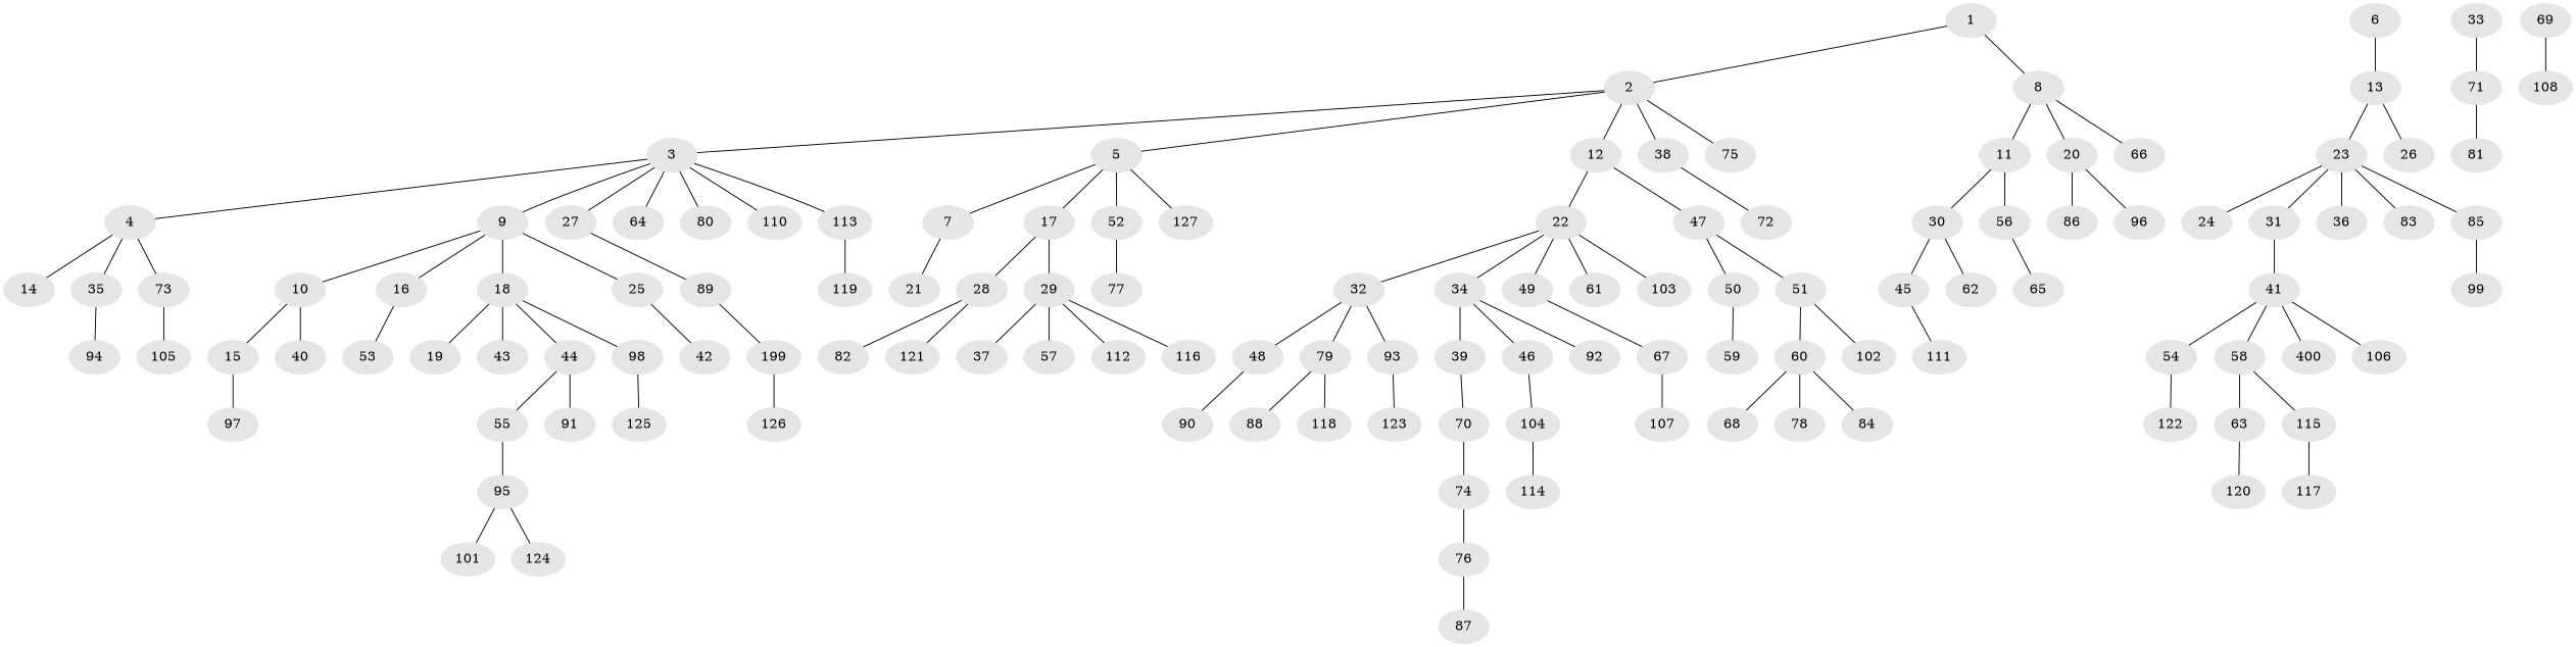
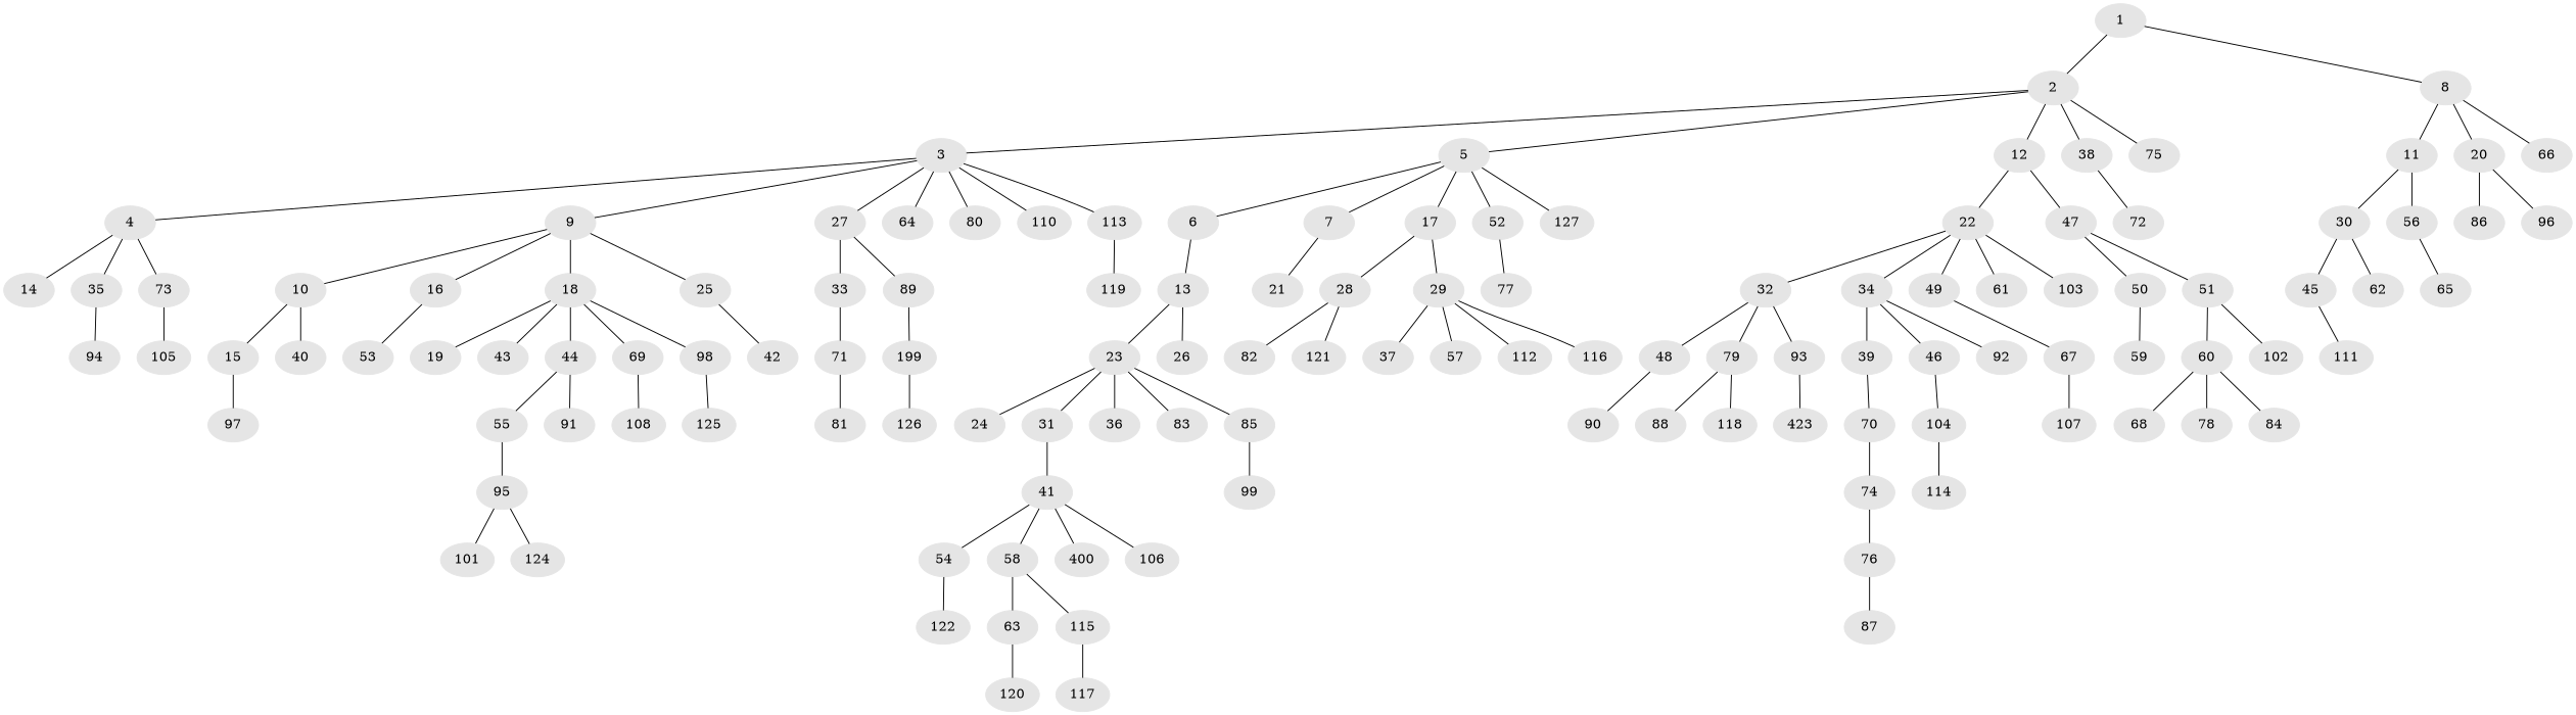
  graph {
    node [color=gray90 style=filled]
    1
    2
    8
    3
    5
    12
    38
    75
    11
    20
    66
    4
    9
    27
    64
    80
    110
    113
    6
    7
    17
    52
    127
    22
    47
    72
    14
    35
    73
    10
    16
    18
    25
    33
    89
    119
    94
    105
    13
    21
    28
    29
    77
    23
    26
    30
    56
    86
    96
    15
    40
    53
    19
    43
    44
    69
    98
    42
    97
    45
    62
    65
    32
    34
    49
    61
    103
    50
    51
    24
    31
    36
    83
    85
    82
    121
    37
    57
    112
    116
    55
    91
    108
    125
    48
    79
    93
    39
    46
    92
    67
    41
    99
    71
    n95 [label=199]
    111
    54
    58
    n99 [label=400]
    106
    90
    88
    118
-   123
+   123 [label=423]
    81
    70
    104
    74
    122
    63
    115
    95
    114
    59
    60
    102
    107
    68
    78
    84
    101
    124
    120
    117
    76
    87
    126
    1 -- 2
    1 -- 8
    2 -- 3
    2 -- 5
    2 -- 12
    2 -- 38
    2 -- 75
    8 -- 11
    8 -- 20
    8 -- 66
    3 -- 4
    3 -- 9
    3 -- 27
    3 -- 64
    3 -- 80
    3 -- 110
    3 -- 113
+   5 -- 6
    5 -- 7
    5 -- 17
    5 -- 52
    5 -- 127
    12 -- 22
    12 -- 47
    38 -- 72
    11 -- 30
    11 -- 56
    20 -- 86
    20 -- 96
    4 -- 14
    4 -- 35
    4 -- 73
    9 -- 10
    9 -- 16
    9 -- 18
    9 -- 25
+   27 -- 33
    27 -- 89
    113 -- 119
    6 -- 13
    7 -- 21
    17 -- 28
    17 -- 29
    52 -- 77
    22 -- 32
    22 -- 34
    22 -- 49
    22 -- 61
    22 -- 103
    47 -- 50
    47 -- 51
    35 -- 94
    73 -- 105
    10 -- 15
    10 -- 40
    16 -- 53
    18 -- 19
    18 -- 43
    18 -- 44
+   18 -- 69
    18 -- 98
    25 -- 42
    33 -- 71
    89 -- n95
    13 -- 23
    13 -- 26
    28 -- 82
    28 -- 121
    29 -- 37
    29 -- 57
    29 -- 112
    29 -- 116
    23 -- 24
    23 -- 31
    23 -- 36
    23 -- 83
    23 -- 85
    30 -- 45
    30 -- 62
    56 -- 65
    15 -- 97
    44 -- 55
    44 -- 91
    69 -- 108
    98 -- 125
    45 -- 111
    32 -- 48
    32 -- 79
    32 -- 93
    34 -- 39
    34 -- 46
    34 -- 92
    49 -- 67
    50 -- 59
    51 -- 60
    51 -- 102
    31 -- 41
    85 -- 99
    55 -- 95
    48 -- 90
    79 -- 88
    79 -- 118
    93 -- 123
    39 -- 70
    46 -- 104
    67 -- 107
    41 -- 54
    41 -- 58
    41 -- n99
    41 -- 106
    71 -- 81
    n95 -- 126
    54 -- 122
    58 -- 63
    58 -- 115
    70 -- 74
    104 -- 114
    74 -- 76
    63 -- 120
    115 -- 117
    95 -- 101
    95 -- 124
    60 -- 68
    60 -- 78
    60 -- 84
    76 -- 87
  }
